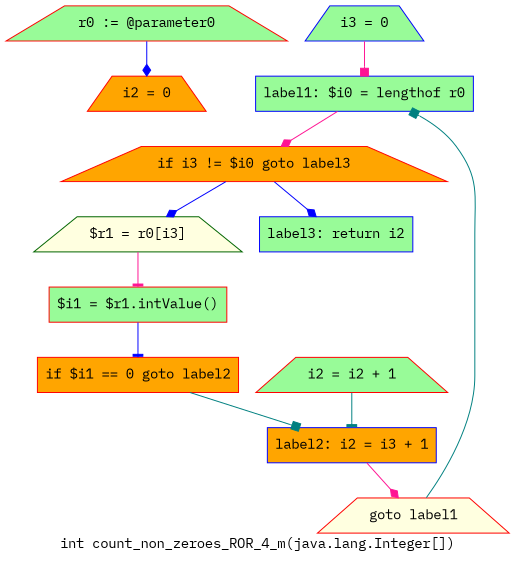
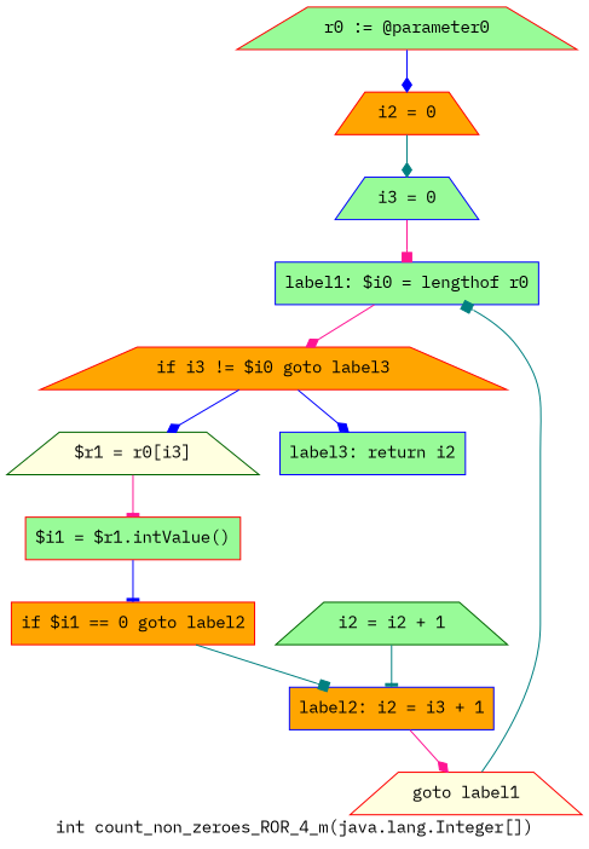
  digraph {
    fontname="IBM Plex Mono"
    label="int count_non_zeroes_ROR_4_m(java.lang.Integer[])"
    node [color=red fillcolor=palegreen fontname="IBM Plex Mono" shape=trapezium style=filled]
    edge [arrowhead=diamond color=blue fontname="IBM Plex Mono"]
    n1 [label="r0 := @parameter0"]
    n2 [fillcolor=orange label="i2 = 0"]
    n3 [color=blue label="i3 = 0"]
    n4 [color=blue label="label1: $i0 = lengthof r0" shape=box]
    n5 [fillcolor=orange label="if i3 != $i0 goto label3"]
    n6 [color=darkgreen fillcolor=lightyellow label="$r1 = r0[i3]"]
    n7 [color=blue label="label3: return i2" shape=box]
    n8 [label="$i1 = $r1.intValue()" shape=box]
    n9 [fillcolor=orange label="if $i1 == 0 goto label2" shape=box]
    n10 [color=blue fillcolor=orange label="label2: i2 = i3 + 1" shape=box]
-   n11 [label="i2 = i2 + 1"]
+   n11 [color=darkgreen label="i2 = i2 + 1"]
    n12 [fillcolor=lightyellow label="goto label1"]
    n1 -> n2
+   n2 -> n3 [color=teal]
    n3 -> n4 [arrowhead=box color=deeppink]
    n4 -> n5 [color=deeppink]
    n5 -> n6
    n5 -> n7
    n6 -> n8 [arrowhead=tee color=deeppink]
    n8 -> n9 [arrowhead=tee]
    n9 -> n10 [arrowhead=box color=teal]
    n10 -> n12 [color=deeppink]
    n11 -> n10 [arrowhead=tee color=teal]
    n12 -> n4 [arrowhead=box color=teal]
  }
